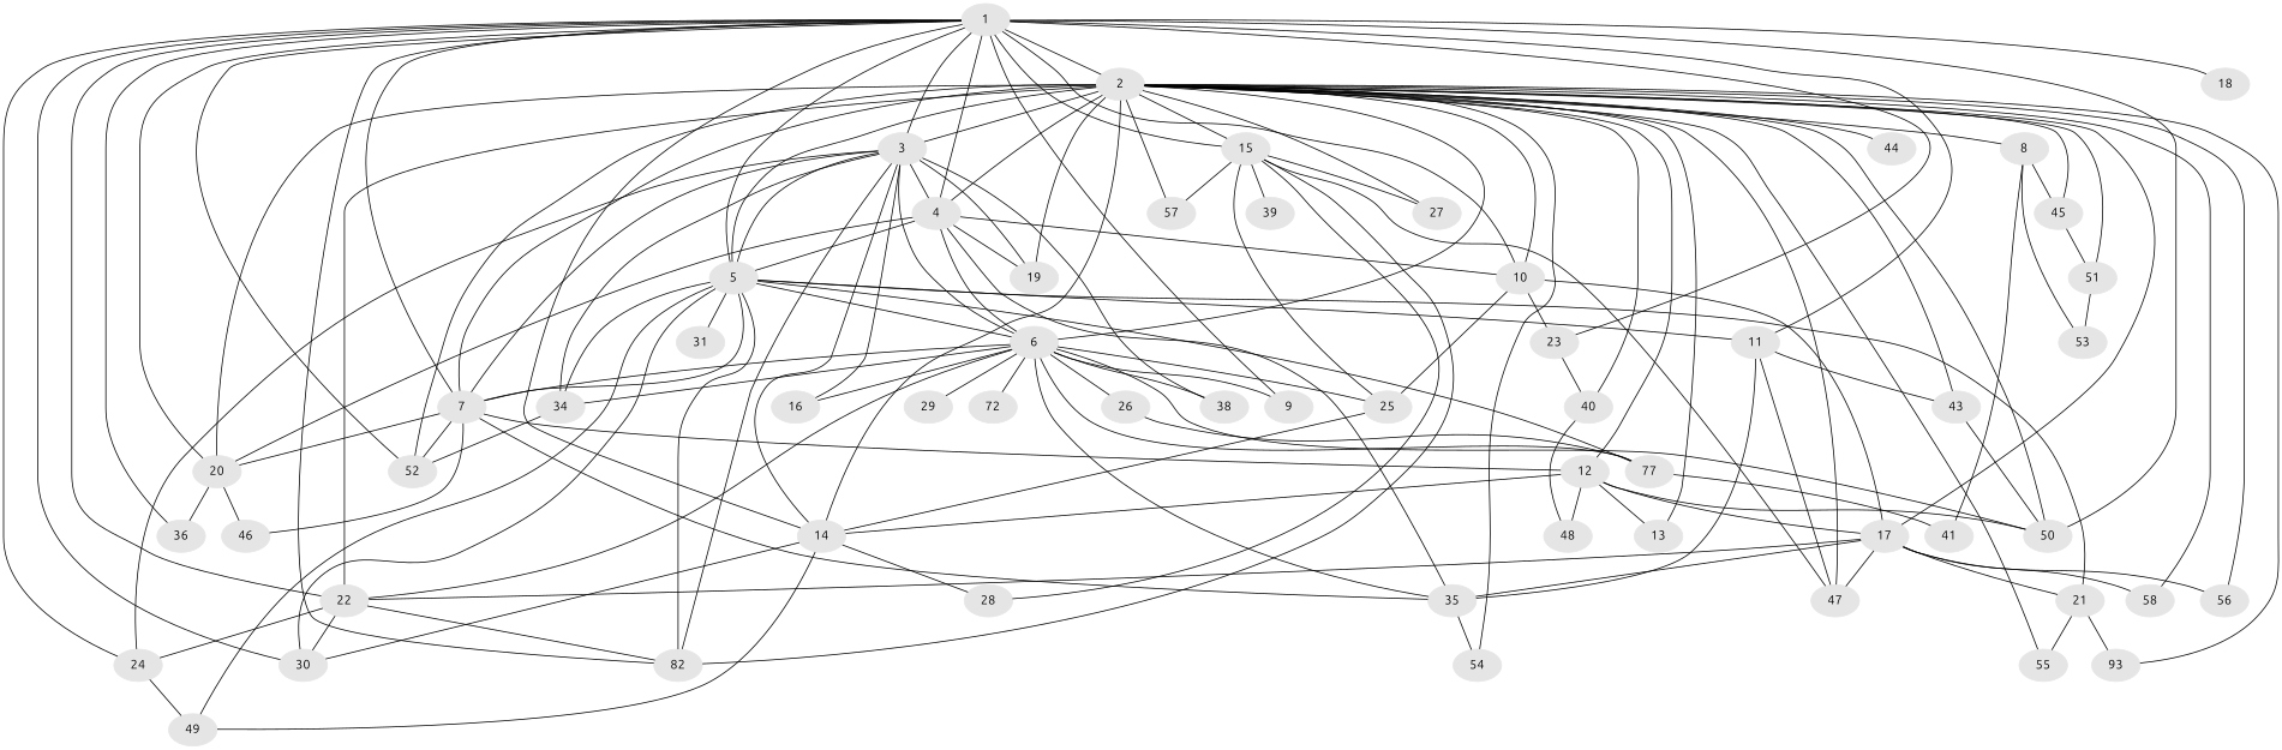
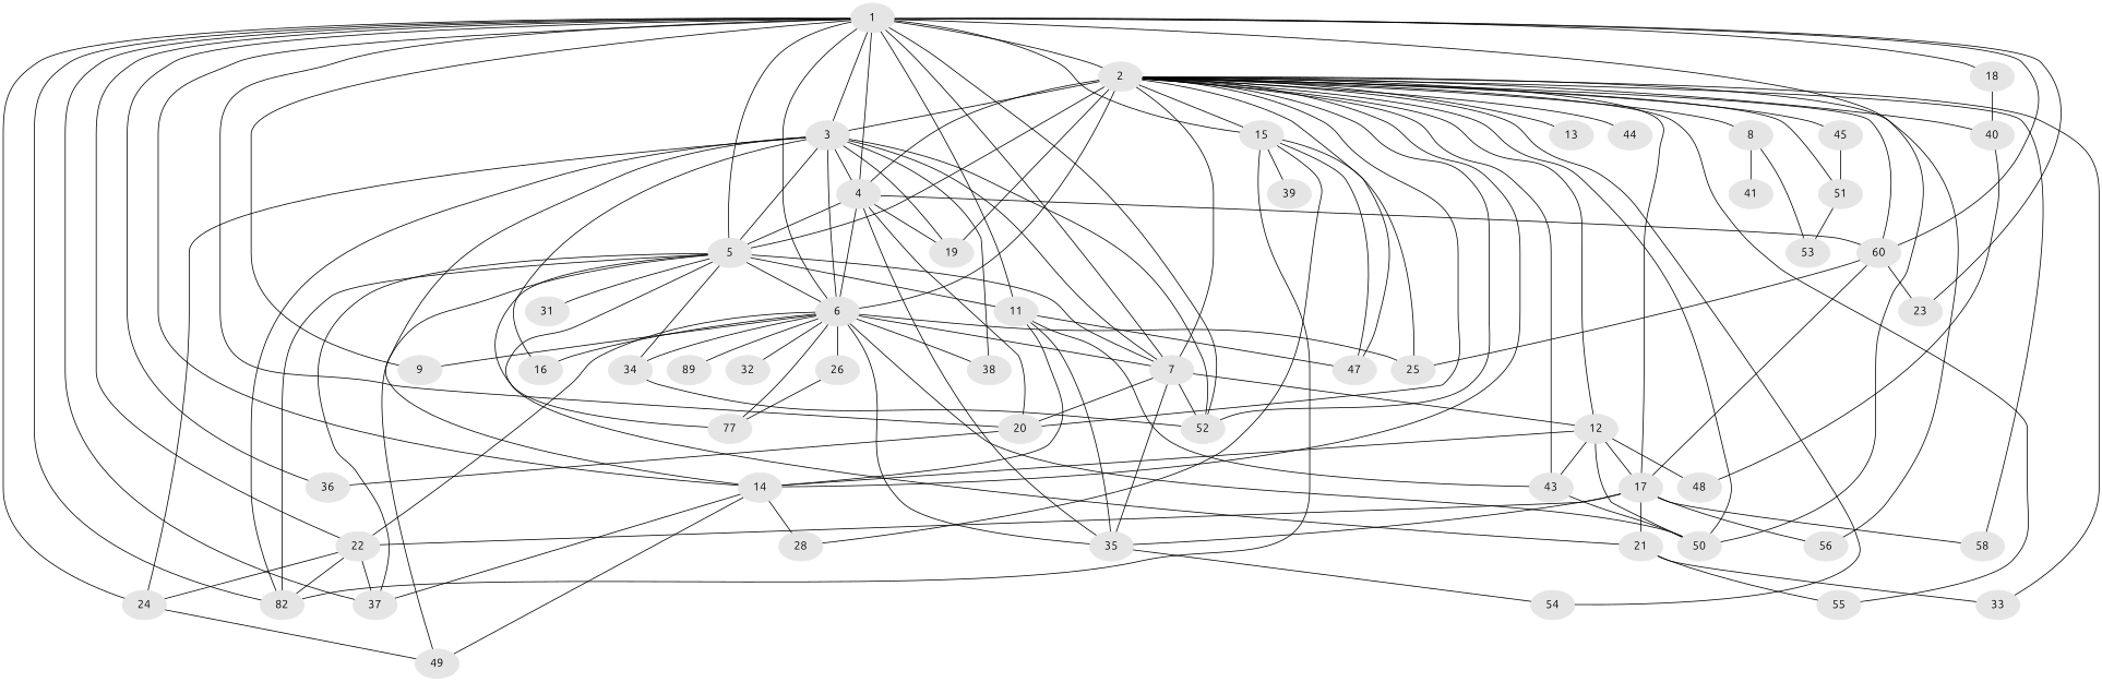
  graph {
    fontname=Ubuntu
    node [color=gray90 fontname=Ubuntu style=filled]
    edge [fontname=Ubuntu weight=1.0]
    1
    2
    3
    4
    5
    6
    7
    9
-   10
+   10 [label=60]
    11
    14
    15
    18
    20
    22
    23
    24
-   30
+   30 [label=37]
    36
    n20 [label=82]
    50
    52
    8
    12
    13
    17
    19
-   27
-   33 [label=93]
+   33
    40
    43
    44
    45
    47
    51
    54
    55
    56
-   57
    58
    16
    34
    38
    35
    21
    31
    n47 [label=77]
    49
    25
    26
-   29
-   32 [label=72]
-   46
+   29 [label=89]
+   32
    28
    39
    41
    53
    48
    1 -- 2 [weight=8.0]
    1 -- 3 [weight=4.0]
    1 -- 4 [weight=2.0]
    1 -- 5 [weight=2.0]
+   1 -- 6 [weight=3.0]
    1 -- 7
    1 -- 9
    1 -- 10 [weight=2.0]
    1 -- 11
    1 -- 14
    1 -- 15 [weight=3.0]
    1 -- 18
    1 -- 20
    1 -- 22 [weight=2.0]
    1 -- 23
    1 -- 24
    1 -- 30
    1 -- 36
    1 -- n20
    1 -- 50
    1 -- 52
    2 -- 3 [weight=4.0]
    2 -- 4 [weight=10.0]
    2 -- 5 [weight=4.0]
    2 -- 6 [weight=7.0]
    2 -- 7
    2 -- 10 [weight=2.0]
    2 -- 14
    2 -- 15
    2 -- 20
-   2 -- 22 [weight=9.0]
    2 -- 50
    2 -- 52
    2 -- 8 [weight=2.0]
    2 -- 12 [weight=2.0]
    2 -- 13
    2 -- 17
    2 -- 19
-   2 -- 27
    2 -- 33
    2 -- 40
    2 -- 43
    2 -- 44
    2 -- 45
    2 -- 47 [weight=2.0]
    2 -- 51
    2 -- 54
    2 -- 55
    2 -- 56
-   2 -- 57
    2 -- 58
    3 -- 4
    3 -- 5
    3 -- 6
    3 -- 7 [weight=2.0]
    3 -- 14
    3 -- 24
    3 -- n20
    3 -- 19
    3 -- 16
-   3 -- 34
+   3 -- 52
    3 -- 38
    4 -- 5 [weight=2.0]
    4 -- 6
    4 -- 10
    4 -- 20
    4 -- 19
    4 -- 35
    5 -- 6
    5 -- 7
    5 -- 11
    5 -- 30
    5 -- n20
    5 -- 34
    5 -- 21
    5 -- 31
    5 -- n47 [weight=2.0]
    5 -- 49
    6 -- 7
    6 -- 9
    6 -- 22 [weight=2.0]
    6 -- 50
    6 -- 16
    6 -- 34
    6 -- 38
    6 -- 35
    6 -- n47
    6 -- 25
    6 -- 26
    6 -- 29
    6 -- 32
    7 -- 20
    7 -- 52
    7 -- 12
    7 -- 35
-   7 -- 46
    10 -- 23
    10 -- 17
    10 -- 25
-   25 -- 14
+   11 -- 14
    11 -- 43
    11 -- 47
    11 -- 35
    14 -- 30
    14 -- 49
    14 -- 28
    15 -- n20
-   15 -- 27
    15 -- 47
-   15 -- 57
    15 -- 25
    15 -- 28
    15 -- 39 [weight=2.0]
-   23 -- 40
+   18 -- 40
    20 -- 36
-   20 -- 46
    22 -- 24
    22 -- 30
    22 -- n20
    24 -- 49
-   8 -- 45
    8 -- 41
    8 -- 53
    12 -- 14
    12 -- 50
-   12 -- 13
+   12 -- 43
    12 -- 17
    12 -- 48
    17 -- 22
-   17 -- 47
    17 -- 56
    17 -- 58
    17 -- 35
    17 -- 21
    40 -- 48
    43 -- 50
    45 -- 51
    51 -- 53
    34 -- 52
    35 -- 54
    21 -- 33
    21 -- 55
-   n47 -- 41
    26 -- n47
  }
